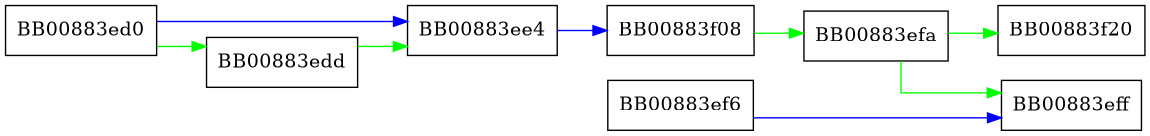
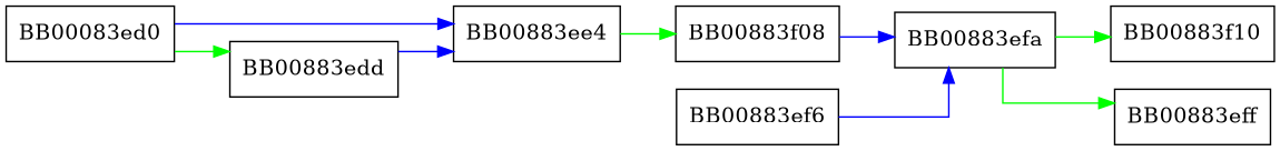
  digraph {
    rankdir=LR
    splines=ortho
    node [shape=box]
    edge [color=blue]
-   BB00883ed0
+   BB00883ed0 [label=BB00083ed0]
    BB00883ee4
    BB00883edd
    BB00883f08
    BB00883efa
    BB00883ef6
-   BB00883f20
+   BB00883f20 [label=BB00883f10]
    BB00883eff
    BB00883ed0 -> BB00883ee4
    BB00883ed0 -> BB00883edd [color=green]
-   BB00883ee4 -> BB00883f08
-   BB00883edd -> BB00883ee4 [color=green]
-   BB00883f08 -> BB00883efa [color=green]
+   BB00883ee4 -> BB00883f08 [color=green]
+   BB00883edd -> BB00883ee4
+   BB00883f08 -> BB00883efa
    BB00883efa -> BB00883f20 [color=green]
    BB00883efa -> BB00883eff [color=green]
-   BB00883ef6 -> BB00883eff
+   BB00883ef6 -> BB00883efa
  }
